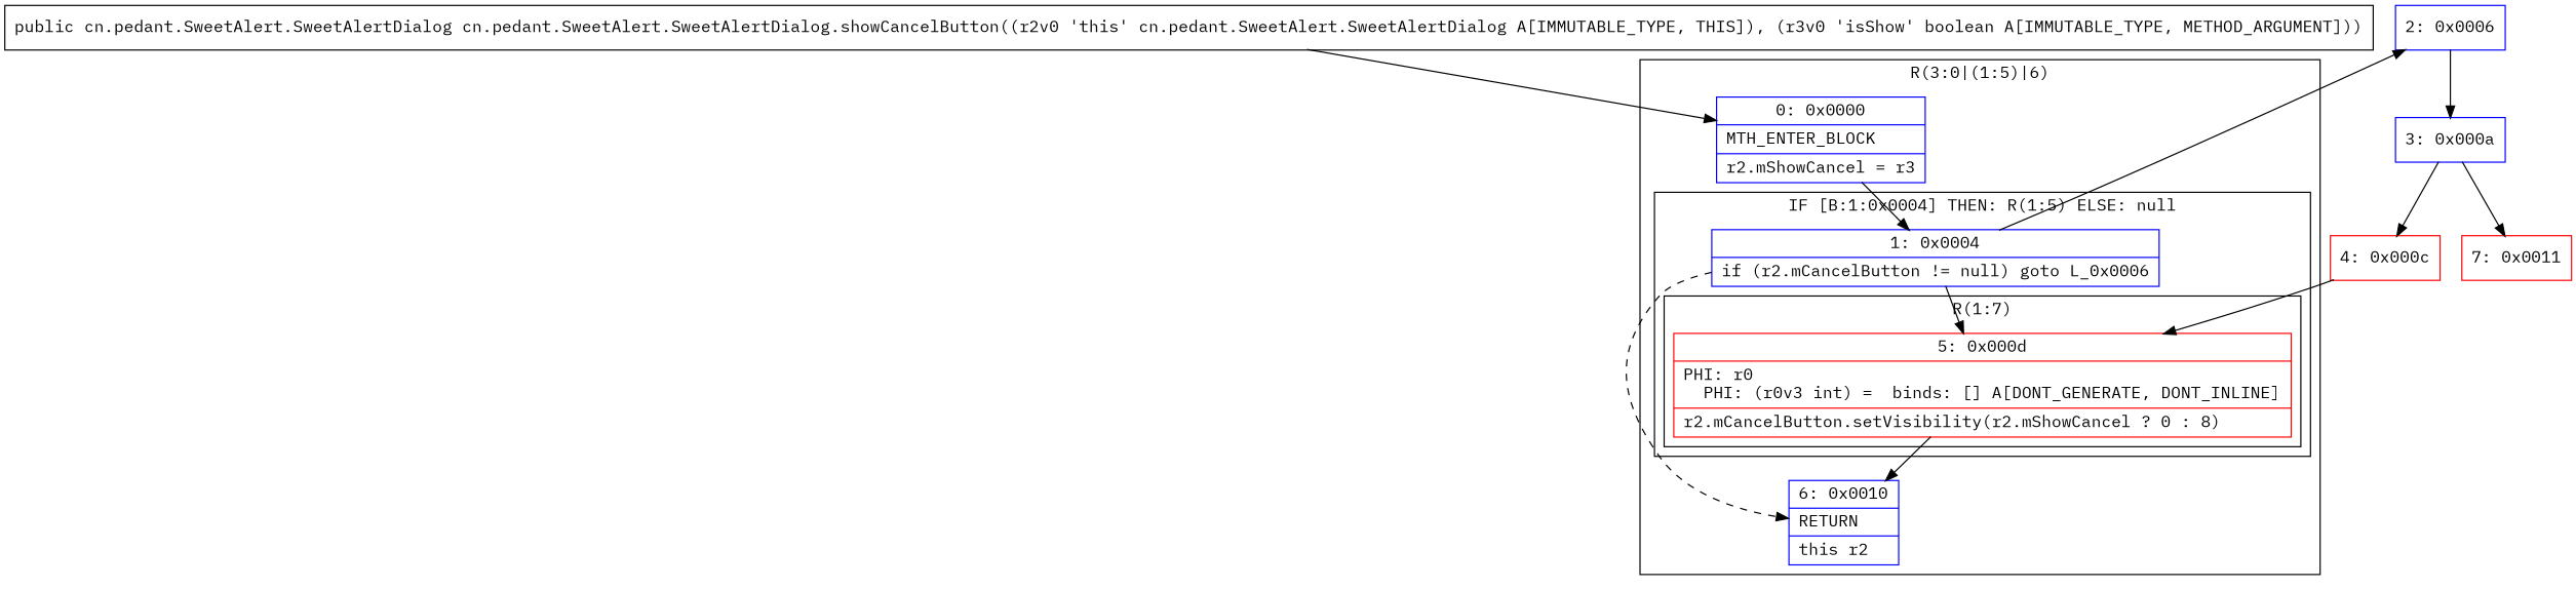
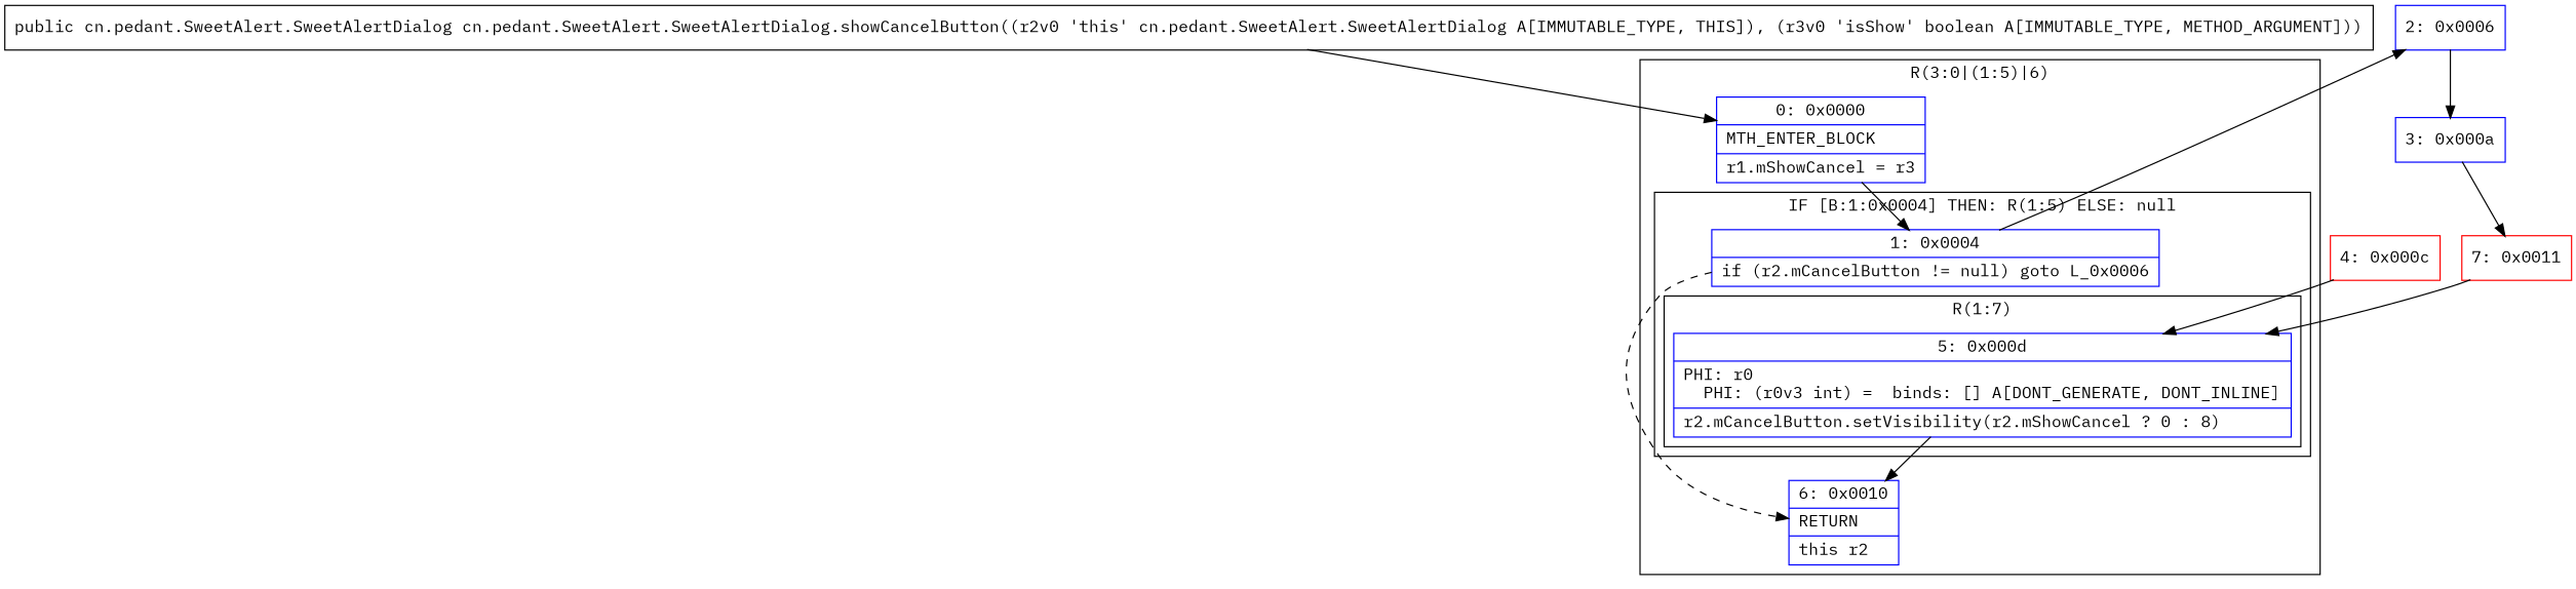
  digraph {
    fontname="IBM Plex Mono"
    node [color=blue fontname="IBM Plex Mono" shape=record]
    edge [fontname="IBM Plex Mono"]
-   n1 [color=red label="{5\:\ 0x000d|PHI: r0 \l  PHI: (r0v3 int) =  binds: [] A[DONT_GENERATE, DONT_INLINE]\l|r2.mCancelButton.setVisibility(r2.mShowCancel ? 0 : 8)\l}"]
+   n1 [label="{5\:\ 0x000d|PHI: r0 \l  PHI: (r0v3 int) =  binds: [] A[DONT_GENERATE, DONT_INLINE]\l|r2.mCancelButton.setVisibility(r2.mShowCancel ? 0 : 8)\l}"]
    n2 [label="{1\:\ 0x0004|if (r2.mCancelButton != null) goto L_0x0006\l}"]
-   n3 [label="{0\:\ 0x0000|MTH_ENTER_BLOCK\l|r2.mShowCancel = r3\l}"]
+   n3 [label="{0\:\ 0x0000|MTH_ENTER_BLOCK\l|r1.mShowCancel = r3\l}"]
    n4 [label="{6\:\ 0x0010|RETURN\l|this r2\l}"]
    n5 [label="{2\:\ 0x0006}"]
    n6 [label="{3\:\ 0x000a}"]
    n7 [color=red label="{4\:\ 0x000c}"]
    n8 [color=red label="{7\:\ 0x0011}"]
    n9 [label="{public cn.pedant.SweetAlert.SweetAlertDialog cn.pedant.SweetAlert.SweetAlertDialog.showCancelButton((r2v0 'this' cn.pedant.SweetAlert.SweetAlertDialog A[IMMUTABLE_TYPE, THIS]), (r3v0 'isShow' boolean A[IMMUTABLE_TYPE, METHOD_ARGUMENT])) }" color=""]
    subgraph cluster_1 {
      label="R(3:0|(1:5)|6)"
      n3
      n4
      subgraph cluster_2 {
        label="IF [B:1:0x0004] THEN: R(1:5) ELSE: null"
        n2
        subgraph cluster_3 {
          label="R(1:7)"
          n1
        }
      }
    }
    n1 -> n4
    n2 -> n4 [style=dashed]
    n2 -> n5
    n3 -> n2
    n5 -> n6
-   n6 -> n7
    n6 -> n8
    n7 -> n1
-   n2 -> n1
+   n8 -> n1
    n9 -> n3
  }
